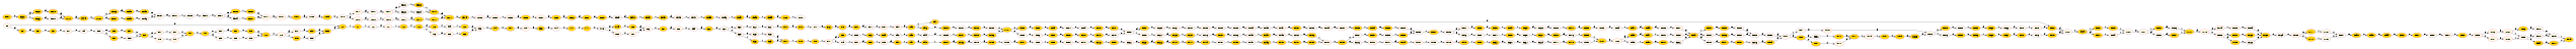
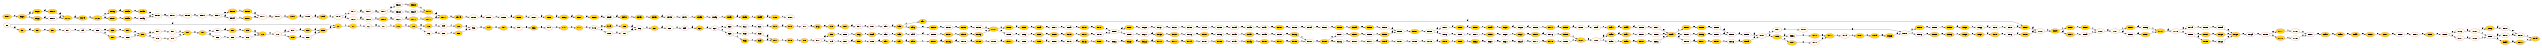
  strict digraph {
    fontname="DejaVu Sans"
    rankdir=LR
    node [color=purple fillcolor=gold fontname="DejaVu Sans" style=filled]
    edge [fontname="DejaVu Sans"]
    S0 [fillcolor=lightyellow]
    S1 [color=deeppink]
    S2
    S3
    S4 [color=deeppink]
    S5 [color=deeppink]
    S6 [fillcolor=lightyellow]
    S7 [color=deeppink fillcolor=lightyellow]
    S8 [color=deeppink fillcolor=lightyellow]
    S9 [fillcolor=lightyellow]
    S10 [color=deeppink]
    S11 [fillcolor=lightyellow]
    S12
    S13
    S14 [color=deeppink]
    S15 [color=deeppink]
    S16 [color=deeppink fillcolor=lightyellow]
    S17
    S18 [fillcolor=lightyellow]
    S19 [fillcolor=lightyellow]
    S20 [color=deeppink fillcolor=lightyellow]
    S21
    S22
    S23
    S24 [color=deeppink fillcolor=lightyellow]
    S25 [color=deeppink fillcolor=lightyellow]
    S26 [color=deeppink fillcolor=lightyellow]
    S27 [color=deeppink fillcolor=lightyellow]
    S28 [color=deeppink fillcolor=lightyellow]
    S29
    S30 [color=deeppink]
    S31
    S32
    S33 [color=deeppink fillcolor=lightyellow]
    S34 [fillcolor=lightyellow]
    S35 [fillcolor=lightyellow]
    S36
    S37 [color=deeppink]
    S38 [fillcolor=lightyellow]
    S39 [fillcolor=lightyellow]
    S40
    S41 [fillcolor=lightyellow]
    S42 [color=deeppink]
    S43 [color=deeppink]
    S44 [color=deeppink]
    S45 [color=deeppink fillcolor=lightyellow]
    S46 [fillcolor=lightyellow]
    S47 [color=deeppink fillcolor=lightyellow]
    S48 [color=deeppink]
    S49
    S50 [color=deeppink fillcolor=lightyellow]
    S51
    S52 [fillcolor=lightyellow]
    S53 [color=deeppink]
    S54 [color=deeppink fillcolor=lightyellow]
    S55 [color=deeppink]
    S56 [color=deeppink fillcolor=lightyellow]
    S57 [color=deeppink]
    S58 [color=deeppink fillcolor=lightyellow]
    S59 [fillcolor=lightyellow]
    S60
    S61 [fillcolor=lightyellow]
    S62 [color=deeppink fillcolor=lightyellow]
    S63 [fillcolor=lightyellow]
    S64 [fillcolor=lightyellow]
    S65 [color=deeppink fillcolor=lightyellow]
    S66 [color=deeppink]
    S67 [fillcolor=lightyellow]
    S68 [color=deeppink fillcolor=lightyellow]
    S69
    S70
    S71
    S72 [color=deeppink]
    S73 [color=deeppink]
    S74 [fillcolor=lightyellow]
    S75
    S76
    S77 [color=deeppink fillcolor=lightyellow]
    S78 [color=deeppink]
    S79 [fillcolor=lightyellow]
    S80
    S81 [color=deeppink]
    S82 [color=deeppink fillcolor=lightyellow]
    S83 [fillcolor=lightyellow]
    S84 [fillcolor=lightyellow]
    S85 [color=deeppink]
    S86
    S87 [color=deeppink fillcolor=lightyellow]
    S88 [color=deeppink fillcolor=lightyellow]
    S89 [color=deeppink]
    S90 [color=deeppink fillcolor=lightyellow]
    S91 [color=deeppink]
    S92 [fillcolor=lightyellow]
    S93 [color=deeppink]
    S94
    S95 [color=deeppink]
    S96
    S97
    S98
    S99 [fillcolor=lightyellow]
    S100
    S101 [color=deeppink]
    S102 [color=deeppink]
    S103 [color=deeppink fillcolor=lightyellow]
    S104 [fillcolor=lightyellow]
    S105 [fillcolor=lightyellow]
    S106 [color=deeppink]
    S107 [color=deeppink]
    S108 [color=deeppink]
    S109
    S110 [fillcolor=lightyellow]
    S111
    S112 [color=deeppink fillcolor=lightyellow]
    S113
    S114 [color=deeppink]
    S115 [color=deeppink]
    S116
    S117
    S118 [color=deeppink]
    S119 [color=deeppink fillcolor=lightyellow]
    S120 [fillcolor=lightyellow]
    S121
    S122 [fillcolor=lightyellow]
    S123 [fillcolor=lightyellow]
    S124 [color=deeppink]
    S125
    S126 [color=deeppink fillcolor=lightyellow]
    S127 [fillcolor=lightyellow]
    S128 [fillcolor=lightyellow]
    S129
    S130
    S131 [color=deeppink]
    S132 [fillcolor=lightyellow]
    S133
    S134 [fillcolor=lightyellow]
    S135 [color=deeppink]
    S136 [fillcolor=lightyellow]
    S137 [color=deeppink]
    S138 [color=deeppink fillcolor=lightyellow]
    S139 [fillcolor=lightyellow]
    S140 [color=deeppink]
    S141
    S142 [color=deeppink fillcolor=lightyellow]
    S143
    S144 [color=deeppink]
    S145 [color=deeppink fillcolor=lightyellow]
    S146
    S147
    S148 [fillcolor=lightyellow]
    S149 [color=deeppink fillcolor=lightyellow]
    S150 [color=deeppink fillcolor=lightyellow]
    S151
    S152 [fillcolor=lightyellow]
    S153 [color=deeppink fillcolor=lightyellow]
    S154 [color=deeppink]
    S155
    S156 [color=deeppink fillcolor=lightyellow]
    S157
    S158 [color=deeppink fillcolor=lightyellow]
    S159 [fillcolor=lightyellow]
    S160 [color=deeppink]
    S161 [fillcolor=lightyellow]
    S162 [color=deeppink]
    S163 [color=deeppink fillcolor=lightyellow]
    S164 [color=deeppink fillcolor=lightyellow]
    S165 [color=deeppink]
    S166 [color=deeppink]
    S167 [color=deeppink fillcolor=lightyellow]
    S168
    S169 [fillcolor=lightyellow]
    S170
    S171 [fillcolor=lightyellow]
    S172
    S173 [color=deeppink fillcolor=lightyellow]
    S174 [color=deeppink]
    S175 [color=deeppink fillcolor=lightyellow]
    S176 [fillcolor=lightyellow]
    S177
    S178 [color=deeppink]
    S179
    S180 [fillcolor=lightyellow]
    S181 [color=deeppink]
    S182 [fillcolor=lightyellow]
    S183 [fillcolor=lightyellow]
    S184 [fillcolor=lightyellow]
    S185 [fillcolor=lightyellow]
    S186 [fillcolor=lightyellow]
    S187 [fillcolor=lightyellow]
    S188
    S189 [color=deeppink fillcolor=lightyellow]
    S190 [color=deeppink fillcolor=lightyellow]
    S191
    S192 [fillcolor=lightyellow]
    S193 [fillcolor=lightyellow]
    S194
    S195 [color=deeppink]
    S196
    S197 [color=deeppink fillcolor=lightyellow]
    S198 [color=deeppink fillcolor=lightyellow]
    S199 [color=deeppink]
    S200 [color=deeppink]
    S201 [color=deeppink]
    S202 [fillcolor=lightyellow]
    S203 [color=deeppink]
    S204 [color=deeppink]
    S205 [fillcolor=lightyellow]
    S206
    S207 [color=deeppink]
    S208
    S209 [color=deeppink fillcolor=lightyellow]
    S210 [color=deeppink fillcolor=lightyellow]
    S211 [fillcolor=lightyellow]
    S212 [color=deeppink fillcolor=lightyellow]
    S213
    S214 [color=deeppink fillcolor=lightyellow]
    S215
    S216 [fillcolor=lightyellow]
    S217 [fillcolor=lightyellow]
    S218
    S219 [color=deeppink]
    S220 [color=deeppink fillcolor=lightyellow]
    S221 [color=deeppink]
    S222 [color=deeppink fillcolor=lightyellow]
    S223 [color=deeppink]
    S224 [fillcolor=lightyellow]
    S225 [fillcolor=lightyellow]
    S226 [color=deeppink fillcolor=lightyellow]
    S227 [color=deeppink fillcolor=lightyellow]
    S228 [color=deeppink fillcolor=lightyellow]
    S229
    S230 [color=deeppink]
    S231 [color=deeppink fillcolor=lightyellow]
    S232 [color=deeppink fillcolor=lightyellow]
    S233 [fillcolor=lightyellow]
    S234 [color=deeppink fillcolor=lightyellow]
    S235 [fillcolor=lightyellow]
    S236
    S237
    S238 [fillcolor=lightyellow]
    S239 [color=deeppink]
    S240 [fillcolor=lightyellow]
    S241 [fillcolor=lightyellow]
    S242 [fillcolor=lightyellow]
    S243 [color=deeppink fillcolor=lightyellow]
    S244
    S245 [fillcolor=lightyellow]
    S246 [fillcolor=lightyellow]
    S247 [color=deeppink fillcolor=lightyellow]
    S248
    S249
    S250 [fillcolor=lightyellow]
    S251 [color=deeppink]
    S252
    S254 [fillcolor=lightyellow]
    S255
    S256
    S258 [color=deeppink]
    S259 [color=deeppink]
    S260 [fillcolor=lightyellow]
    S261 [color=deeppink]
    S257
    S262 [fillcolor=lightyellow]
    S263 [color=deeppink]
    S264 [fillcolor=lightyellow]
    S265 [color=deeppink]
    S266
    S267
    S268 [color=deeppink fillcolor=lightyellow]
    S269 [fillcolor=lightyellow]
    S270
    S271 [fillcolor=lightyellow]
    S272
    S273 [fillcolor=lightyellow]
    S274 [color=deeppink fillcolor=lightyellow]
    S275 [color=deeppink]
    S276 [fillcolor=lightyellow]
    S277
    S278
    S279
    S280
    S281
    S282 [fillcolor=lightyellow]
    S283
    S284
    S285 [color=deeppink fillcolor=lightyellow]
    S286
    S287
    S288 [color=deeppink fillcolor=lightyellow]
    S289 [fillcolor=lightyellow]
    S290
    S291 [color=deeppink]
    S292
    S293 [fillcolor=lightyellow]
    S294 [color=deeppink]
    S295
    S296 [color=deeppink fillcolor=lightyellow]
    S297
    S298 [color=deeppink]
    S299 [color=deeppink]
    S300 [fillcolor=lightyellow]
    S301 [fillcolor=lightyellow]
    S302 [color=deeppink]
    S303 [fillcolor=lightyellow]
    S304 [fillcolor=lightyellow]
    S305 [color=deeppink fillcolor=lightyellow]
    S306 [fillcolor=lightyellow]
    S307 [color=deeppink fillcolor=lightyellow]
    S308 [fillcolor=lightyellow]
    S309 [color=deeppink]
    S310 [fillcolor=lightyellow]
    S311 [color=deeppink]
    S312 [color=deeppink fillcolor=lightyellow]
    n313 [fillcolor=lightyellow label=S513]
    S314 [fillcolor=lightyellow]
    S315
    S316
    S317 [color=deeppink]
    S318 [color=deeppink]
    S319 [fillcolor=lightyellow]
    n320 [fillcolor=lightyellow label=S520]
    S321 [fillcolor=lightyellow]
    S322 [color=deeppink]
    S323
    S324
    S325 [fillcolor=lightyellow]
    S326 [color=deeppink fillcolor=lightyellow]
    S327 [color=deeppink fillcolor=lightyellow]
    S328 [fillcolor=lightyellow]
    S329
    S330 [color=deeppink fillcolor=lightyellow]
    S331 [fillcolor=lightyellow]
    S332 [color=deeppink]
    S333
    S334 [fillcolor=lightyellow]
    S335 [color=deeppink fillcolor=lightyellow]
    S336 [fillcolor=lightyellow]
    S337
    S338 [color=deeppink fillcolor=lightyellow]
    S339
    S340 [color=deeppink]
    S341 [color=deeppink fillcolor=lightyellow]
    S342 [fillcolor=lightyellow]
    S343 [fillcolor=lightyellow]
    S344
    S345 [color=deeppink]
    S346 [fillcolor=lightyellow]
    S347 [color=deeppink fillcolor=lightyellow]
    S348 [color=deeppink fillcolor=lightyellow]
    S349 [color=deeppink fillcolor=lightyellow]
    S350 [fillcolor=lightyellow]
    S351
    S352 [fillcolor=lightyellow]
    S353 [fillcolor=lightyellow]
    S354
    S355
    S356
    S357 [color=deeppink fillcolor=lightyellow]
-   S358 [fillcolor=lightyellow]
+   S358
    S359 [color=deeppink]
    S360 [color=deeppink]
    S361
    S362 [fillcolor=lightyellow]
    S363 [fillcolor=lightyellow]
    S364 [fillcolor=lightyellow]
    S365
    S366 [color=deeppink fillcolor=lightyellow]
    S367 [color=deeppink]
    S368
    S369 [fillcolor=lightyellow]
    S370
    S371 [fillcolor=lightyellow]
    S372 [color=deeppink]
    S373
    S374
    S375 [color=deeppink fillcolor=lightyellow]
    S376 [fillcolor=lightyellow]
    S377 [color=deeppink]
    S378 [color=deeppink]
    S379
    S380 [color=deeppink fillcolor=lightyellow]
    S381 [color=deeppink fillcolor=lightyellow]
    S382 [color=deeppink fillcolor=lightyellow]
    S383 [color=deeppink]
    S384 [color=deeppink fillcolor=lightyellow]
    S385 [color=deeppink]
    S386
    S387 [color=deeppink]
    S388 [color=deeppink]
    S389 [fillcolor=lightyellow]
    S390
    S391
    S392
    S393 [color=deeppink fillcolor=lightyellow]
    S394 [fillcolor=lightyellow]
    S395 [color=deeppink]
    S396 [color=deeppink fillcolor=lightyellow]
    S397 [color=deeppink]
    S398
    S399 [color=deeppink]
    S400 [color=deeppink]
    S401 [fillcolor=lightyellow]
    S0 -> S1 [label=C]
    S0 -> S2 [label=G]
    S1 -> S3 [label=G]
    S2 -> S4 [label=A]
    S3 -> S5 [label=T]
    S4 -> S6 [label=A]
    S5 -> S7 [label=T]
    S6 -> S8 [label=C]
    S7 -> S9 [label=C]
    S8 -> S10 [label=A]
    S9 -> S11 [label=T]
    S10 -> S12 [label=T]
    S11 -> S13 [label=C]
    S11 -> S14 [label=T]
    S12 -> S15 [label=C]
    S12 -> S16 [label=A]
    S13 -> S17 [label=T]
    S14 -> S18 [label=T]
    S15 -> S19 [label=T]
    S16 -> S20 [label=C]
    S17 -> S21 [label=T]
    S18 -> S21 [label=T]
    S19 -> S22 [label=A]
    S20 -> S23 [label=A]
    S21 -> S24 [label=C]
    S21 -> S25 [label=T]
    S22 -> S26 [label=C]
    S23 -> S26 [label=C]
    S24 -> S27 [label=A]
    S25 -> S28 [label=A]
    S26 -> S29 [label=T]
    S27 -> S30 [label=T]
    S28 -> S30 [label=T]
    S29 -> S31 [label=T]
    S30 -> S32 [label=T]
    S31 -> S33 [label=C]
    S32 -> S34 [label=T]
    S32 -> S35 [label=C]
    S33 -> S36 [label=C]
    S34 -> S37 [label=G]
    S35 -> S38 [label=A]
    S36 -> S39 [label=C]
    S37 -> S40 [label=T]
    S38 -> S41 [label=T]
    S39 -> S42 [label=T]
    S40 -> S43 [label=C]
    S41 -> S43 [label=C]
    S42 -> S44 [label=T]
    S43 -> S45 [label=T]
    S44 -> S46 [label=T]
    S45 -> S47 [label=G]
    S45 -> S48 [label=A]
    S46 -> S49 [label=C]
    S46 -> S50 [label=T]
    S47 -> S51 [label=G]
    S48 -> S52 [label=G]
    S49 -> S53 [label=T]
    S50 -> S54 [label=T]
    S51 -> S55 [label=G]
    S52 -> S55 [label=G]
    S53 -> S56 [label=G]
    S54 -> S56 [label=G]
    S55 -> S2 [label=G]
    S56 -> S57 [label=T]
    S57 -> S58 [label=G]
    S58 -> S59 [label=T]
    S59 -> S60 [label=G]
    S60 -> S61 [label=C]
    S61 -> S62 [label=C]
    S61 -> S63 [label=T]
    S62 -> S64 [label=T]
    S63 -> S65 [label=C]
    S63 -> S66 [label=A]
    S64 -> S67 [label=C]
    S65 -> S68 [label=A]
    S66 -> S69 [label=A]
    S67 -> S70 [label=G]
    S68 -> S71 [label=G]
    S69 -> S71 [label=G]
    S70 -> S72 [label=G]
    S71 -> S73 [label=A]
    S72 -> S74 [label=A]
    S73 -> S75 [label=A]
    S74 -> S76 [label=C]
    S75 -> S77 [label=A]
    S76 -> S78 [label=C]
    S77 -> S79 [label=T]
    S77 -> S80 [label=G]
    S78 -> S81 [label=G]
    S79 -> S82 [label=A]
    S80 -> S83 [label=A]
    S81 -> S84 [label=G]
    S82 -> S85 [label=G]
    S83 -> S86 [label=A]
    S84 -> S87 [label=T]
    S85 -> S88 [label=A]
    S86 -> S89 [label=A]
    S87 -> S90 [label=A]
    S88 -> S91 [label=G]
    S89 -> S92 [label=A]
    S90 -> S93 [label=G]
    S91 -> S94 [label=A]
    S92 -> S95 [label=C]
    S93 -> S96 [label=A]
    S93 -> S97 [label=A]
    S94 -> S98 [label=G]
    S95 -> S99 [label=A]
    S96 -> S100 [label=C]
    S97 -> S101 [label=G]
    S98 -> S102 [label=A]
    S99 -> S103 [label=G]
    S100 -> S104 [label=T]
    S101 -> S105 [label=G]
    S102 -> S106 [label=G]
    S103 -> S107 [label=A]
    S104 -> S108 [label=T]
    S105 -> S109 [label=T]
    S106 -> S110 [label=G]
    S107 -> S111 [label=A]
    S108 -> S112 [label=C]
    S109 -> S113 [label=A]
    S109 -> S114 [label=G]
    S110 -> S115 [label=G]
    S111 -> S116 [label=C]
    S112 -> S117 [label=T]
    S113 -> S118 [label=A]
    S114 -> S119 [label=A]
    S115 -> S120 [label=A]
    S116 -> S117 [label=T]
    S117 -> S121 [label=T]
    S117 -> S122 [label=C]
    S118 -> S123 [label=A]
    S119 -> S123 [label=A]
    S120 -> S124 [label=G]
    S121 -> S125 [label=G]
    S122 -> S126 [label=T]
    S123 -> S127 [label=C]
    S124 -> S128 [label=G]
    S125 -> S129 [label=T]
    S126 -> S130 [label=C]
    S127 -> S131 [label=A]
    S127 -> S132 [label=G]
    S128 -> S133 [label=A]
    S129 -> S134 [label=C]
    S130 -> S135 [label=C]
    S131 -> S136 [label=G]
    S132 -> S137 [label=G]
    S133 -> S138 [label=G]
    S134 -> S139 [label=T]
    S135 -> S140 [label=C]
    S136 -> S141 [label=A]
    S137 -> S141 [label=A]
    S138 -> S142 [label=C]
    S139 -> S143 [label=T]
    S140 -> S144 [label=A]
    S141 -> S145 [label=G]
    S142 -> S146 [label=G]
    S143 -> S147 [label=C]
    S144 -> S148 [label=C]
    S145 -> S149 [label=C]
    S145 -> S150 [label=T]
    S146 -> S151 [label=A]
    S147 -> S152 [label=T]
    S148 -> S152 [label=T]
    S149 -> S153 [label=A]
    S150 -> S154 [label=C]
    S150 -> S155 [label=G]
    S151 -> S156 [label=T]
    S152 -> S157 [label=G]
    S152 -> S158 [label=A]
    S153 -> S159 [label=T]
    S154 -> S160 [label=T]
    S155 -> S161 [label=T]
    S156 -> S162 [label=C]
    S157 -> S163 [label=T]
    S158 -> S164 [label=A]
    S159 -> S165 [label=C]
    S160 -> S165 [label=C]
    S161 -> S165 [label=C]
    S162 -> S166 [label=G]
    S163 -> S167 [label=T]
    S164 -> S168 [label=G]
    S165 -> S169 [label=C]
    S166 -> S170 [label=G]
    S167 -> S171 [label=T]
    S168 -> S172 [label=A]
    S169 -> S173 [label=T]
    S170 -> S174 [label=T]
    S171 -> S175 [label=T]
    S172 -> S176 [label=A]
    S173 -> S177 [label=C]
    S173 -> S178 [label=T]
    S174 -> S179 [label=C]
    S175 -> S180 [label=C]
    S176 -> S181 [label=C]
    S177 -> S182 [label=A]
    S178 -> S183 [label=A]
    S179 -> S184 [label=A]
    S180 -> S185 [label=T]
    S181 -> S186 [label=C]
    S182 -> S187 [label=T]
    S183 -> S187 [label=T]
    S184 -> S188 [label=A]
    S185 -> S189 [label=C]
    S186 -> S190 [label=T]
    S187 -> S191 [label=C]
    S188 -> S192 [label=A]
    S189 -> S193 [label=C]
    S190 -> S194 [label=A]
    S191 -> S195 [label=T]
    S192 -> S196 [label=A]
    S193 -> S197 [label=T]
    S194 -> S198 [label=C]
    S195 -> S199 [label=C]
    S196 -> S200 [label=A]
    S197 -> S201 [label=C]
    S198 -> S202 [label=T]
    S199 -> S203 [label=C]
    S200 -> S204 [label=A]
    S201 -> S205 [label=C]
    S202 -> S206 [label=C]
    S203 -> S207 [label=T]
    S204 -> S208 [label=C]
    S205 -> S209 [label=C]
    S206 -> S210 [label=A]
    S207 -> S211 [label=C]
    S208 -> S210 [label=A]
    S209 -> S212 [label=C]
    S210 -> S213 [label=T]
    S211 -> S214 [label=C]
    S212 -> S215 [label=T]
    S213 -> S216 [label=C]
    S213 -> S217 [label=T]
    S214 -> S218 [label=T]
    S215 -> S219 [label=A]
    S216 -> S220 [label=T]
    S217 -> S221 [label=T]
    S218 -> S222 [label=T]
    S219 -> S223 [label=C]
    S220 -> S224 [label=A]
    S221 -> S225 [label=T]
    S222 -> S226 [label=C]
    S222 -> S227 [label=T]
    S223 -> S228 [label=A]
    S224 -> S229 [label=G]
    S225 -> S230 [label=A]
    S226 -> S231 [label=C]
    S227 -> S232 [label=C]
    S228 -> S233 [label=G]
    S229 -> S234 [label=A]
    S230 -> S233 [label=G]
    S231 -> S235 [label=A]
    S231 -> S236 [label=G]
    S232 -> S235 [label=A]
    S233 -> S237 [label=A]
    S234 -> S238 [label=A]
    S235 -> S239 [label=C]
    S235 -> S240 [label=G]
    S236 -> S241 [label=G]
    S237 -> S242 [label=A]
    S238 -> S243 [label=T]
    S239 -> S244 [label=C]
    S240 -> S245 [label=C]
    S241 -> S245 [label=C]
    S242 -> S246 [label=C]
    S242 -> S247 [label=G]
    S243 -> S248 [label=G]
    S244 -> S249 [label=A]
    S245 -> S249 [label=A]
    S246 -> S250 [label=T]
    S247 -> S251 [label=G]
    S248 -> S252 [label=A]
    S250 -> S254 [label=A]
    S251 -> S255 [label=G]
    S252 -> S256 [label=A]
    S254 -> S258 [label=A]
    S255 -> S259 [label=A]
    S256 -> S260 [label=C]
    S258 -> S262 [label=C]
    S259 -> S263 [label=A]
    S260 -> S264 [label=C]
    S261 -> S265 [label=G]
    S261 -> S266 [label=A]
    S257 -> S261 [label=T]
    S262 -> S267 [label=A]
    S263 -> S268 [label=G]
    S264 -> S269 [label=C]
    S265 -> S270 [label=G]
    S266 -> S271 [label=G]
    S267 -> S272 [label=C]
    S268 -> S273 [label=G]
    S269 -> S274 [label=T]
    S270 -> S275 [label=G]
    S271 -> S275 [label=G]
    S272 -> S276 [label=G]
    S273 -> S277 [label=A]
    S274 -> S278 [label=C]
    S275 -> S279 [label=G]
    S276 -> S280 [label=A]
    S277 -> S281 [label=G]
    S278 -> S282 [label=A]
    S279 -> S283 [label=T]
    S280 -> S284 [label=A]
    S281 -> S285 [label=G]
    S282 -> S284 [label=A]
    S283 -> S286 [label=T]
    S283 -> S287 [label=C]
    S284 -> S288 [label=C]
    S285 -> S289 [label=G]
    S286 -> S290 [label=G]
    S287 -> S291 [label=A]
    S288 -> S292 [label=G]
    S288 -> S293 [label=A]
    S289 -> S294 [label=A]
    S290 -> S295 [label=T]
    S291 -> S296 [label=T]
    S292 -> S297 [label=G]
    S293 -> S298 [label=A]
    S294 -> S299 [label=G]
    S295 -> S300 [label=C]
    S296 -> S300 [label=C]
    S297 -> S301 [label=A]
    S298 -> S302 [label=C]
    S299 -> S303 [label=G]
    S300 -> S304 [label=C]
    S301 -> S305 [label=T]
    S302 -> S306 [label=T]
    S303 -> S307 [label=T]
    S304 -> S308 [label=A]
    S305 -> S309 [label=C]
    S306 -> S309 [label=C]
    S307 -> S309 [label=C]
    S308 -> S310 [label=T]
    S309 -> S311 [label=A]
    S309 -> S312 [label=C]
    S309 -> n313 [label=G]
    S310 -> S314 [label=T]
    S311 -> S315 [label=C]
    S312 -> S316 [label=T]
    n313 -> S317 [label=G]
    S314 -> S318 [label=C]
    S314 -> S319 [label=G]
    S315 -> n320 [label=C]
    S316 -> S321 [label=C]
    S317 -> S322 [label=T]
    S318 -> S323 [label=A]
    S319 -> S324 [label=A]
    n320 -> S325 [label=G]
    S321 -> S325 [label=G]
    S322 -> S326 [label=A]
    S323 -> S327 [label=C]
    S324 -> S327 [label=C]
    S325 -> S328 [label=G]
    S326 -> S329 [label=G]
    S327 -> S330 [label=C]
    S328 -> S331 [label=G]
    S329 -> S331 [label=G]
    S330 -> S332 [label=T]
    S331 -> S333 [label=G]
    S331 -> S334 [label=A]
    S332 -> S335 [label=G]
    S333 -> S336 [label=G]
    S333 -> S337 [label=T]
    S334 -> S338 [label=C]
    S335 -> S339 [label=G]
    S336 -> S340 [label=T]
    S337 -> S341 [label=T]
    S338 -> S342 [label=C]
    S339 -> S343 [label=T]
    S340 -> S344 [label=C]
    S341 -> S344 [label=C]
    S342 -> S345 [label=T]
    S342 -> S346 [label=A]
    S343 -> S347 [label=A]
    S343 -> S348 [label=G]
    S344 -> S349 [label=A]
    S345 -> S350 [label=T]
    S346 -> S351 [label=C]
    S347 -> S352 [label=G]
    S348 -> S353 [label=G]
    S349 -> S354 [label=A]
    S350 -> S355 [label=A]
    S351 -> S356 [label=C]
    S352 -> S357 [label=C]
    S353 -> S358 [label=T]
    S354 -> S359 [label=T]
    S355 -> S360 [label=G]
    S356 -> S361 [label=A]
    S357 -> S362 [label=C]
    S357 -> S363 [label=T]
    S358 -> S364 [label=C]
    S359 -> S365 [label=C]
    S360 -> S366 [label=A]
    S361 -> S367 [label=C]
    S362 -> S368 [label=A]
    S363 -> S369 [label=A]
    S364 -> S370 [label=G]
    S365 -> S342 [label=C]
    S366 -> S371 [label=G]
    S367 -> S372 [label=G]
    S368 -> S373 [label=A]
    S369 -> S373 [label=A]
    S370 -> S374 [label=A]
    S371 -> S375 [label=A]
    S372 -> S376 [label=T]
    S373 -> S377 [label=G]
    S374 -> S377 [label=G]
    S375 -> S101 [label=G]
    S376 -> S378 [label=G]
    S377 -> S379 [label=T]
    S378 -> S105 [label=G]
    S379 -> S380 [label=A]
    S380 -> S381 [label=G]
    S381 -> S382 [label=A]
    S382 -> S383 [label=G]
    S383 -> S384 [label=T]
    S384 -> S385 [label=G]
    S385 -> S386 [label=G]
    S386 -> S387 [label=G]
    S387 -> S388 [label=C]
    S388 -> S389 [label=C]
    S389 -> S390 [label=G]
    S390 -> S391 [label=A]
    S391 -> S392 [label=A]
    S392 -> S393 [label=G]
    S393 -> S394 [label=A]
    S394 -> S395 [label=A]
    S395 -> S396 [label=A]
    S396 -> S397 [label=A]
    S397 -> S398 [label=G]
    S398 -> S399 [label=A]
    S399 -> S400 [label=G]
    S400 -> S401 [label=A]
  }
